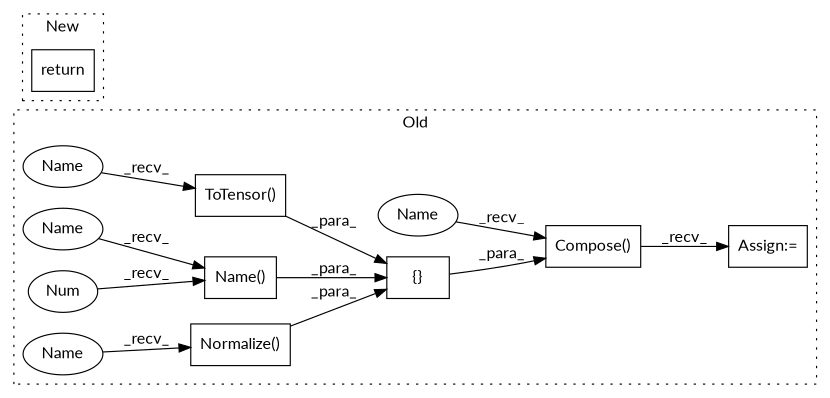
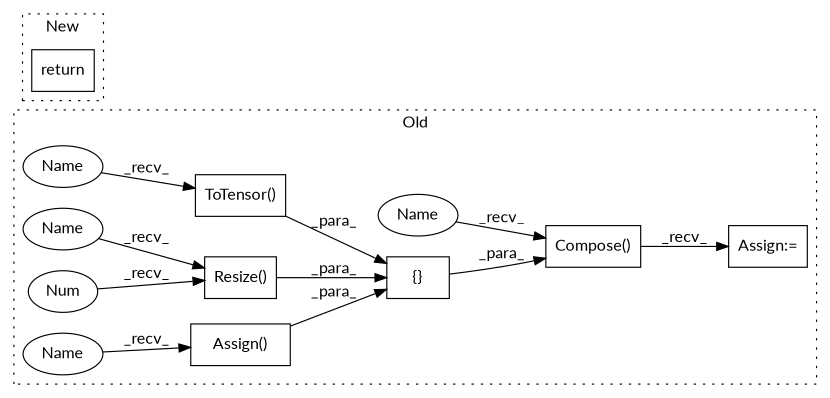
  digraph {
    fontname=Lato
    rankdir=LR
    node [a=75 fontname=Lato l=10 s=4213 shape=box]
    edge [fontname=Lato]
    n1 [l="28,6" label="Compose()" s="4058,4268"]
    n2 [a=59 l="14,0" label="{}" s="4086,4257"]
    n3 [l=21 label="ToTensor()"]
    n4 [a=68 l=3 label="Assign:=" s=4055]
-   n5 [l="18,1" label="Name()" s="4137,4158"]
-   n6 [l=89 label="Normalize()" s=3960]
+   n5 [l="18,1" label="Resize()" s="4137,4158"]
+   n6 [l=89 label="Assign()" s=3960]
    n7 [a=76 l=3 label=Num s=4155 shape=ellipse]
    n8 [a=87 label=Name s=4058 shape=ellipse]
    n9 [a=87 label=Name shape=ellipse]
    n10 [a=87 label=Name s=3960 shape=ellipse]
    n11 [a=87 label=Name s=4137 shape=ellipse]
    n12 [a=93 l=7 label=return s=3564]
    subgraph cluster_1 {
      label=Old
      style=dotted
      n1
      n2
      n3
      n4
      n5
      n6
      n7
      n8
      n9
      n10
      n11
    }
    subgraph cluster_2 {
      label=New
      style=dotted
      n12
    }
    n1 -> n4 [label=_recv_]
    n2 -> n1 [label=_para_]
    n3 -> n2 [label=_para_]
    n5 -> n2 [label=_para_]
    n6 -> n2 [label=_para_]
    n7 -> n5 [label=_recv_]
    n8 -> n1 [label=_recv_]
    n9 -> n3 [label=_recv_]
    n10 -> n6 [label=_recv_]
    n11 -> n5 [label=_recv_]
  }
